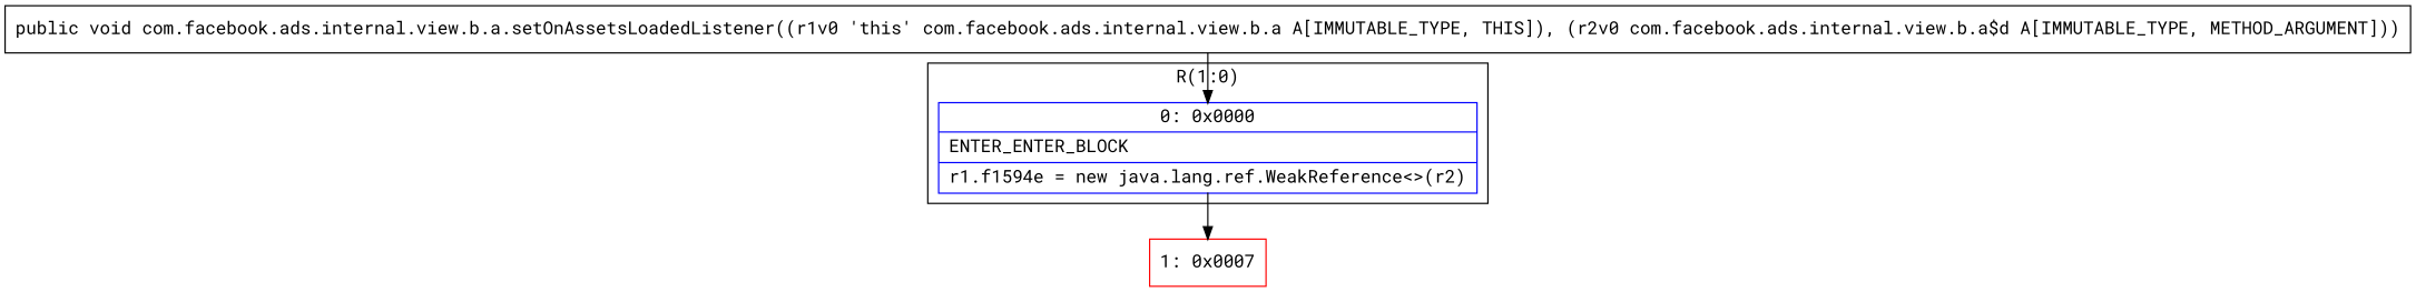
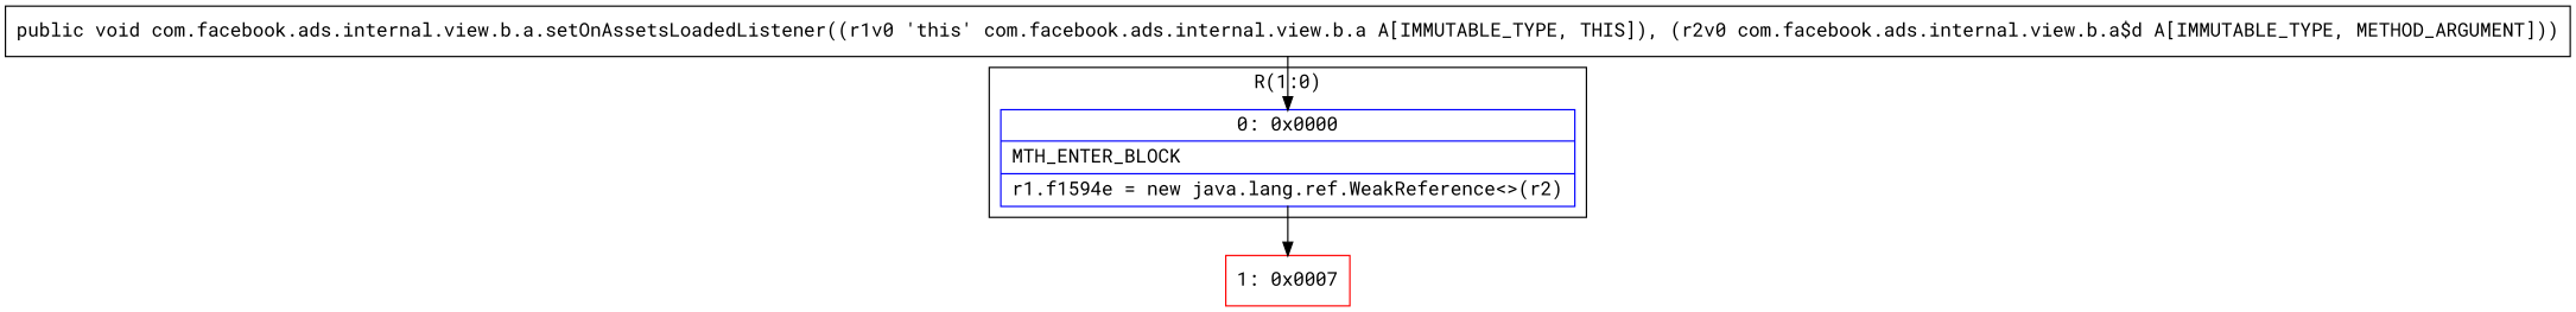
  digraph {
    fontname="Roboto Mono"
    node [shape=record fontname="Roboto Mono"]
    edge [fontname="Roboto Mono"]
-   n1 [color=blue label="{0\:\ 0x0000|ENTER_ENTER_BLOCK\l|r1.f1594e = new java.lang.ref.WeakReference\<\>(r2)\l}"]
+   n1 [color=blue label="{0\:\ 0x0000|MTH_ENTER_BLOCK\l|r1.f1594e = new java.lang.ref.WeakReference\<\>(r2)\l}"]
    n2 [color=red label="{1\:\ 0x0007}"]
    n3 [label="{public void com.facebook.ads.internal.view.b.a.setOnAssetsLoadedListener((r1v0 'this' com.facebook.ads.internal.view.b.a A[IMMUTABLE_TYPE, THIS]), (r2v0 com.facebook.ads.internal.view.b.a$d A[IMMUTABLE_TYPE, METHOD_ARGUMENT])) }"]
    subgraph cluster_1 {
      label="R(1:0)"
      n1
    }
    n1 -> n2
    n3 -> n1
  }
